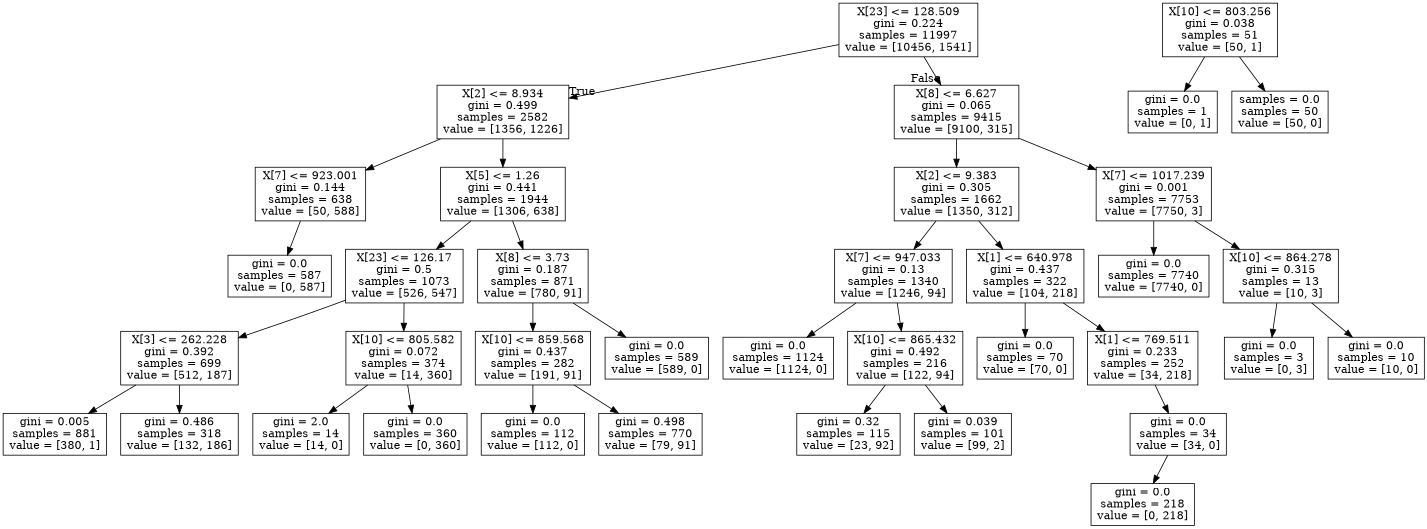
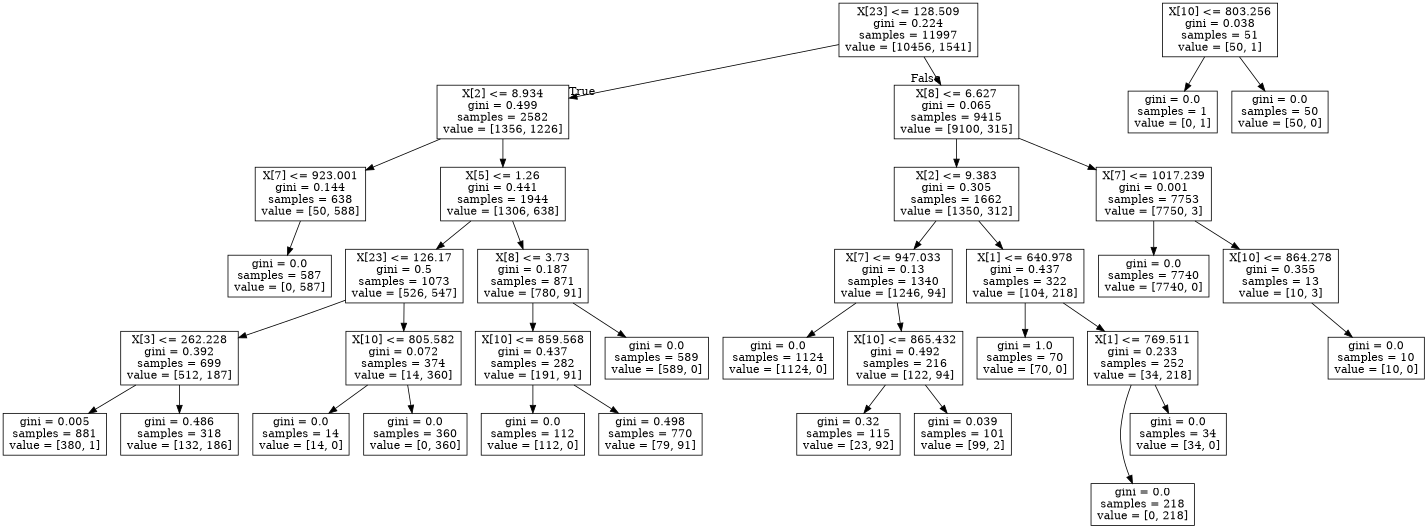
  digraph {
    node [shape=box]
    n1 [label="X[23] <= 128.509\ngini = 0.224\nsamples = 11997\nvalue = [10456, 1541]"]
    n2 [label="X[2] <= 8.934\ngini = 0.499\nsamples = 2582\nvalue = [1356, 1226]"]
    n3 [label="X[8] <= 6.627\ngini = 0.065\nsamples = 9415\nvalue = [9100, 315]"]
    n4 [label="X[7] <= 923.001\ngini = 0.144\nsamples = 638\nvalue = [50, 588]"]
    n5 [label="X[5] <= 1.26\ngini = 0.441\nsamples = 1944\nvalue = [1306, 638]"]
    n6 [label="X[2] <= 9.383\ngini = 0.305\nsamples = 1662\nvalue = [1350, 312]"]
    n7 [label="X[7] <= 1017.239\ngini = 0.001\nsamples = 7753\nvalue = [7750, 3]"]
    n8 [label="gini = 0.0\nsamples = 587\nvalue = [0, 587]"]
    n9 [label="X[23] <= 126.17\ngini = 0.5\nsamples = 1073\nvalue = [526, 547]"]
    n10 [label="X[8] <= 3.73\ngini = 0.187\nsamples = 871\nvalue = [780, 91]"]
    n11 [label="X[10] <= 803.256\ngini = 0.038\nsamples = 51\nvalue = [50, 1]"]
    n12 [label="gini = 0.0\nsamples = 1\nvalue = [0, 1]"]
-   n13 [label="samples = 0.0\nsamples = 50\nvalue = [50, 0]"]
+   n13 [label="gini = 0.0\nsamples = 50\nvalue = [50, 0]"]
    n14 [label="X[3] <= 262.228\ngini = 0.392\nsamples = 699\nvalue = [512, 187]"]
    n15 [label="X[10] <= 805.582\ngini = 0.072\nsamples = 374\nvalue = [14, 360]"]
    n16 [label="X[10] <= 859.568\ngini = 0.437\nsamples = 282\nvalue = [191, 91]"]
    n17 [label="gini = 0.0\nsamples = 589\nvalue = [589, 0]"]
    n18 [label="gini = 0.005\nsamples = 881\nvalue = [380, 1]"]
    n19 [label="gini = 0.486\nsamples = 318\nvalue = [132, 186]"]
-   n20 [label="gini = 2.0\nsamples = 14\nvalue = [14, 0]"]
+   n20 [label="gini = 0.0\nsamples = 14\nvalue = [14, 0]"]
    n21 [label="gini = 0.0\nsamples = 360\nvalue = [0, 360]"]
    n22 [label="gini = 0.0\nsamples = 112\nvalue = [112, 0]"]
    n23 [label="gini = 0.498\nsamples = 770\nvalue = [79, 91]"]
    n24 [label="X[7] <= 947.033\ngini = 0.13\nsamples = 1340\nvalue = [1246, 94]"]
    n25 [label="X[1] <= 640.978\ngini = 0.437\nsamples = 322\nvalue = [104, 218]"]
    n26 [label="gini = 0.0\nsamples = 7740\nvalue = [7740, 0]"]
-   n27 [label="X[10] <= 864.278\ngini = 0.315\nsamples = 13\nvalue = [10, 3]"]
+   n27 [label="X[10] <= 864.278\ngini = 0.355\nsamples = 13\nvalue = [10, 3]"]
    n28 [label="gini = 0.0\nsamples = 1124\nvalue = [1124, 0]"]
    n29 [label="X[10] <= 865.432\ngini = 0.492\nsamples = 216\nvalue = [122, 94]"]
-   n30 [label="gini = 0.0\nsamples = 70\nvalue = [70, 0]"]
+   n30 [label="gini = 1.0\nsamples = 70\nvalue = [70, 0]"]
    n31 [label="X[1] <= 769.511\ngini = 0.233\nsamples = 252\nvalue = [34, 218]"]
    n32 [label="gini = 0.32\nsamples = 115\nvalue = [23, 92]"]
    n33 [label="gini = 0.039\nsamples = 101\nvalue = [99, 2]"]
    n34 [label="gini = 0.0\nsamples = 218\nvalue = [0, 218]"]
    n35 [label="gini = 0.0\nsamples = 34\nvalue = [34, 0]"]
-   n36 [label="gini = 0.0\nsamples = 3\nvalue = [0, 3]"]
    n37 [label="gini = 0.0\nsamples = 10\nvalue = [10, 0]"]
    n1 -> n2 [headlabel=True labelangle=45 labeldistance=2.5]
    n1 -> n3 [headlabel=False labelangle=-45 labeldistance=2.5]
    n2 -> n4
    n2 -> n5
    n3 -> n6
    n3 -> n7
    n4 -> n8
    n5 -> n9
    n5 -> n10
    n6 -> n24
    n6 -> n25
    n7 -> n26
    n7 -> n27
    n9 -> n14
    n9 -> n15
    n10 -> n16
    n10 -> n17
    n11 -> n12
    n11 -> n13
    n14 -> n18
    n14 -> n19
    n15 -> n20
    n15 -> n21
    n16 -> n22
    n16 -> n23
    n24 -> n28
    n24 -> n29
    n25 -> n30
    n25 -> n31
-   n27 -> n36
    n27 -> n37
    n29 -> n32
    n29 -> n33
-   n35 -> n34
+   n31 -> n34
    n31 -> n35
  }
